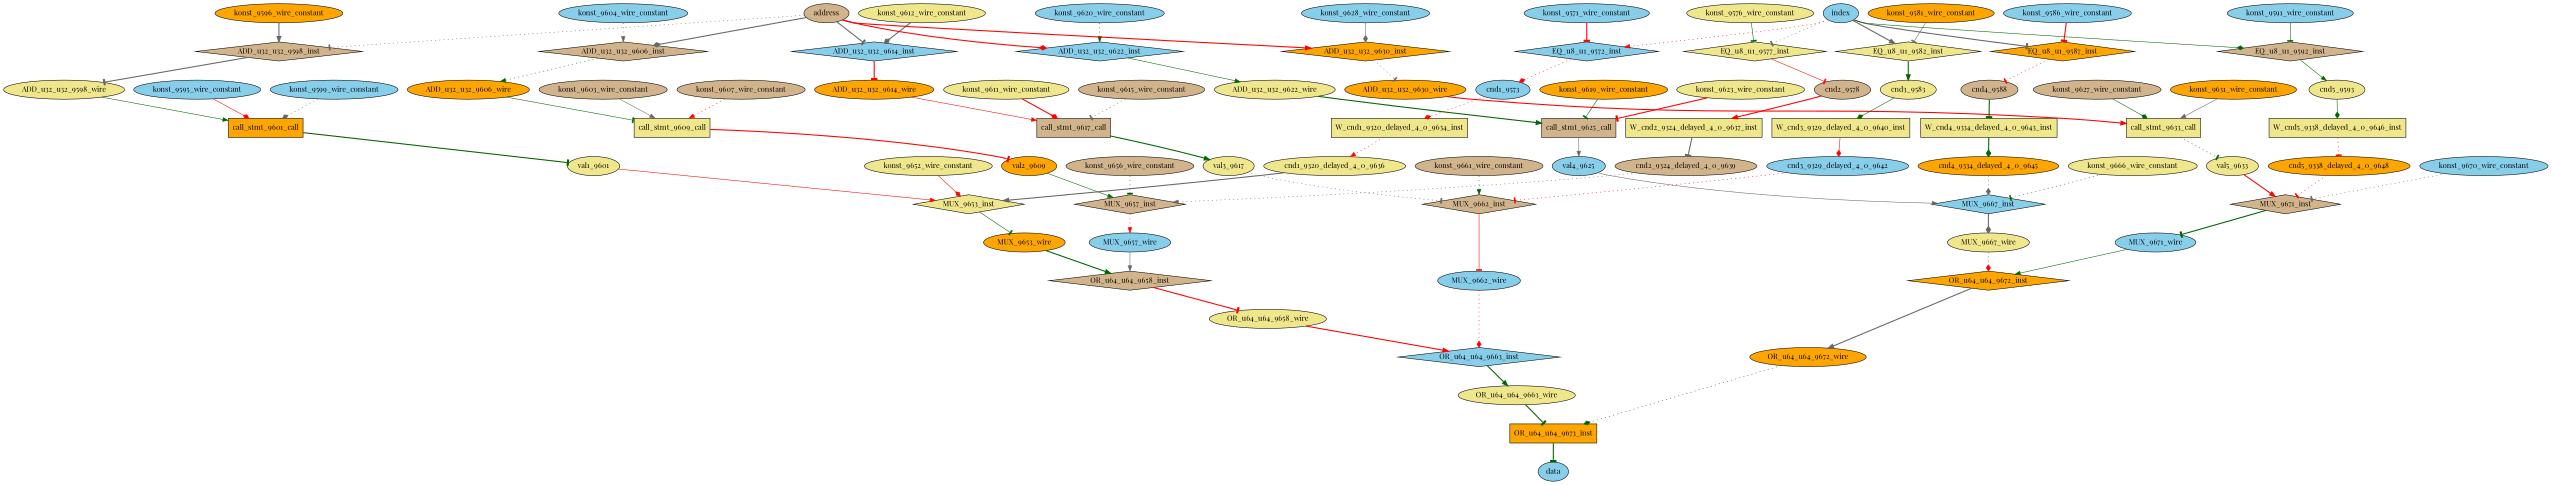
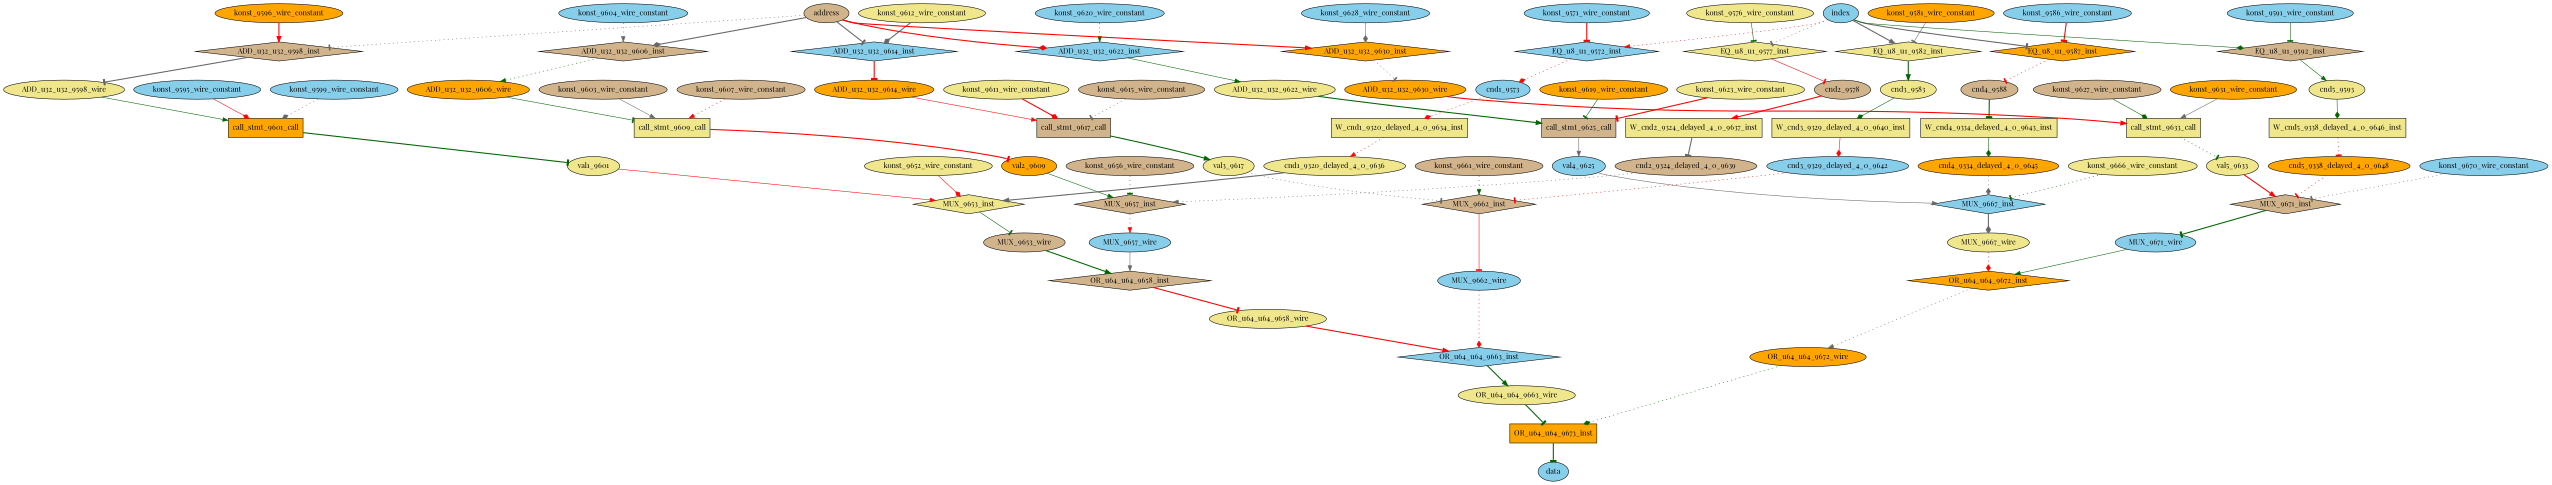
  digraph {
    fontname="Playfair Display"
    node [fillcolor=khaki fontname="Playfair Display" shape=ellipse style=filled]
    edge [arrowhead=tee color=red fontname="Playfair Display" style=bold]
    call_stmt_9601_call [fillcolor=orange shape=rectangle]
    ADD_u32_u32_9598_wire
    val1_9601
    ADD_u32_u32_9606_wire [fillcolor=orange]
    call_stmt_9609_call [shape=rectangle]
    val2_9609 [fillcolor=orange]
    ADD_u32_u32_9614_wire [fillcolor=orange]
    call_stmt_9617_call [fillcolor=tan shape=rectangle]
    val3_9617
    call_stmt_9625_call [fillcolor=tan shape=rectangle]
    ADD_u32_u32_9622_wire
    val4_9625 [fillcolor=skyblue]
    ADD_u32_u32_9630_wire [fillcolor=orange]
    call_stmt_9633_call [shape=rectangle]
    val5_9633
-   MUX_9653_wire [fillcolor=orange]
+   MUX_9653_wire [fillcolor=tan]
    OR_u64_u64_9658_inst [fillcolor=tan shape=diamond]
    OR_u64_u64_9658_wire
    MUX_9657_wire [fillcolor=skyblue]
    MUX_9662_wire [fillcolor=skyblue]
    OR_u64_u64_9663_inst [fillcolor=skyblue shape=diamond]
    OR_u64_u64_9663_wire
    OR_u64_u64_9672_inst [fillcolor=orange shape=diamond]
    MUX_9667_wire
    OR_u64_u64_9672_wire [fillcolor=orange]
    MUX_9671_wire [fillcolor=skyblue]
    OR_u64_u64_9673_inst [fillcolor=orange shape=rectangle]
    data [fillcolor=skyblue shape=""]
    MUX_9653_inst [shape=diamond]
    cnd1_9320_delayed_4_0_9636
    cnd1_9573 [fillcolor=skyblue]
    W_cnd1_9320_delayed_4_0_9634_inst [shape=rectangle]
    cnd2_9324_delayed_4_0_9639 [fillcolor=tan]
    MUX_9657_inst [fillcolor=tan shape=diamond]
    cnd2_9578 [fillcolor=tan]
    W_cnd2_9324_delayed_4_0_9637_inst [shape=rectangle]
    cnd3_9329_delayed_4_0_9642 [fillcolor=skyblue]
    MUX_9662_inst [fillcolor=tan shape=diamond]
    W_cnd3_9329_delayed_4_0_9640_inst [shape=rectangle]
    cnd3_9583
    cnd4_9334_delayed_4_0_9645 [fillcolor=orange]
    MUX_9667_inst [fillcolor=skyblue shape=diamond]
    cnd4_9588 [fillcolor=tan]
    W_cnd4_9334_delayed_4_0_9643_inst [shape=rectangle]
    cnd5_9338_delayed_4_0_9648 [fillcolor=orange]
    MUX_9671_inst [fillcolor=tan shape=diamond]
    W_cnd5_9338_delayed_4_0_9646_inst [shape=rectangle]
    cnd5_9593
    konst_9571_wire_constant [fillcolor=skyblue]
    EQ_u8_u1_9572_inst [fillcolor=skyblue shape=diamond]
    EQ_u8_u1_9577_inst [shape=diamond]
    konst_9576_wire_constant
    konst_9581_wire_constant [fillcolor=orange]
    EQ_u8_u1_9582_inst [shape=diamond]
    konst_9586_wire_constant [fillcolor=skyblue]
    EQ_u8_u1_9587_inst [fillcolor=orange shape=diamond]
    konst_9591_wire_constant [fillcolor=skyblue]
    EQ_u8_u1_9592_inst [fillcolor=tan shape=diamond]
    konst_9595_wire_constant [fillcolor=skyblue]
    konst_9596_wire_constant [fillcolor=orange]
    ADD_u32_u32_9598_inst [fillcolor=tan shape=diamond]
    konst_9599_wire_constant [fillcolor=skyblue]
    konst_9603_wire_constant [fillcolor=tan]
    konst_9604_wire_constant [fillcolor=skyblue]
    ADD_u32_u32_9606_inst [fillcolor=tan shape=diamond]
    konst_9607_wire_constant [fillcolor=tan]
    konst_9611_wire_constant
    ADD_u32_u32_9614_inst [fillcolor=skyblue shape=diamond]
    konst_9612_wire_constant
    konst_9615_wire_constant [fillcolor=tan]
    konst_9619_wire_constant [fillcolor=orange]
    konst_9620_wire_constant [fillcolor=skyblue]
    ADD_u32_u32_9622_inst [fillcolor=skyblue shape=diamond]
    konst_9623_wire_constant
    konst_9627_wire_constant [fillcolor=tan]
    konst_9628_wire_constant [fillcolor=skyblue]
    ADD_u32_u32_9630_inst [fillcolor=orange shape=diamond]
    konst_9631_wire_constant [fillcolor=orange]
    konst_9652_wire_constant
    konst_9656_wire_constant [fillcolor=tan]
    konst_9661_wire_constant [fillcolor=tan]
    konst_9666_wire_constant
    konst_9670_wire_constant [fillcolor=skyblue]
    address [fillcolor=tan shape=""]
    index [fillcolor=skyblue shape=""]
    call_stmt_9601_call -> val1_9601 [color=darkgreen]
    ADD_u32_u32_9598_wire -> call_stmt_9601_call [arrowhead=normal color=darkgreen style=solid]
    val1_9601 -> MUX_9653_inst [arrowhead=normal style=solid]
    ADD_u32_u32_9606_wire -> call_stmt_9609_call [color=darkgreen style=solid]
    call_stmt_9609_call -> val2_9609
    val2_9609 -> MUX_9657_inst [arrowhead=normal color=darkgreen style=solid]
    ADD_u32_u32_9614_wire -> call_stmt_9617_call [arrowhead=normal style=solid]
    call_stmt_9617_call -> val3_9617 [arrowhead=normal color=darkgreen]
    val3_9617 -> MUX_9662_inst [color=gray40 style=dotted]
    call_stmt_9625_call -> val4_9625 [arrowhead=normal color=gray40 style=solid]
    ADD_u32_u32_9622_wire -> call_stmt_9625_call [arrowhead=normal color=darkgreen]
    val4_9625 -> MUX_9667_inst [arrowhead=normal color=gray40 style=solid]
    ADD_u32_u32_9630_wire -> call_stmt_9633_call [arrowhead=normal]
    call_stmt_9633_call -> val5_9633 [color=darkgreen style=dotted]
    val5_9633 -> MUX_9671_inst [arrowhead=normal]
    MUX_9653_wire -> OR_u64_u64_9658_inst [arrowhead=normal color=darkgreen]
    OR_u64_u64_9658_inst -> OR_u64_u64_9658_wire
    OR_u64_u64_9658_wire -> OR_u64_u64_9663_inst [arrowhead=normal]
    MUX_9657_wire -> OR_u64_u64_9658_inst [arrowhead=normal color=gray40 style=solid]
    MUX_9662_wire -> OR_u64_u64_9663_inst [arrowhead=diamond style=dotted]
    OR_u64_u64_9663_inst -> OR_u64_u64_9663_wire [arrowhead=normal color=darkgreen]
    OR_u64_u64_9663_wire -> OR_u64_u64_9673_inst [color=darkgreen]
-   OR_u64_u64_9672_inst -> OR_u64_u64_9672_wire [arrowhead=normal color=gray40]
+   OR_u64_u64_9672_inst -> OR_u64_u64_9672_wire [arrowhead=normal color=gray40 style=dotted]
    MUX_9667_wire -> OR_u64_u64_9672_inst [arrowhead=diamond style=dotted]
    OR_u64_u64_9672_wire -> OR_u64_u64_9673_inst [arrowhead=diamond color=darkgreen style=dotted]
    MUX_9671_wire -> OR_u64_u64_9672_inst [arrowhead=normal color=darkgreen style=solid]
    OR_u64_u64_9673_inst -> data [color=darkgreen]
    MUX_9653_inst -> MUX_9653_wire [color=darkgreen style=solid]
    cnd1_9320_delayed_4_0_9636 -> MUX_9653_inst [arrowhead=normal color=gray40]
    cnd1_9573 -> W_cnd1_9320_delayed_4_0_9634_inst [arrowhead=diamond style=dotted]
    W_cnd1_9320_delayed_4_0_9634_inst -> cnd1_9320_delayed_4_0_9636 [arrowhead=normal style=dotted]
    cnd2_9324_delayed_4_0_9639 -> MUX_9657_inst [arrowhead=normal color=gray40 style=dotted]
    MUX_9657_inst -> MUX_9657_wire [arrowhead=normal style=dotted]
    cnd2_9578 -> W_cnd2_9324_delayed_4_0_9637_inst [arrowhead=normal]
    W_cnd2_9324_delayed_4_0_9637_inst -> cnd2_9324_delayed_4_0_9639 [color=gray40]
    cnd3_9329_delayed_4_0_9642 -> MUX_9662_inst [style=dotted]
    MUX_9662_inst -> MUX_9662_wire [style=solid]
    W_cnd3_9329_delayed_4_0_9640_inst -> cnd3_9329_delayed_4_0_9642 [arrowhead=diamond style=solid]
    cnd3_9583 -> W_cnd3_9329_delayed_4_0_9640_inst [arrowhead=diamond color=darkgreen style=solid]
    cnd4_9334_delayed_4_0_9645 -> MUX_9667_inst [arrowhead=diamond color=gray40 style=dotted]
    MUX_9667_inst -> MUX_9667_wire [arrowhead=diamond color=gray40]
    cnd4_9588 -> W_cnd4_9334_delayed_4_0_9643_inst [color=darkgreen]
-   W_cnd4_9334_delayed_4_0_9643_inst -> cnd4_9334_delayed_4_0_9645 [arrowhead=diamond color=darkgreen]
+   W_cnd4_9334_delayed_4_0_9643_inst -> cnd4_9334_delayed_4_0_9645 [arrowhead=diamond color=darkgreen style=solid]
    cnd5_9338_delayed_4_0_9648 -> MUX_9671_inst [style=dotted]
    MUX_9671_inst -> MUX_9671_wire [color=darkgreen]
    W_cnd5_9338_delayed_4_0_9646_inst -> cnd5_9338_delayed_4_0_9648 [style=dotted]
    cnd5_9593 -> W_cnd5_9338_delayed_4_0_9646_inst [arrowhead=diamond color=darkgreen style=solid]
    konst_9571_wire_constant -> EQ_u8_u1_9572_inst
    EQ_u8_u1_9572_inst -> cnd1_9573 [arrowhead=diamond style=dotted]
    EQ_u8_u1_9577_inst -> cnd2_9578 [style=solid]
    konst_9576_wire_constant -> EQ_u8_u1_9577_inst [color=darkgreen style=solid]
    konst_9581_wire_constant -> EQ_u8_u1_9582_inst [color=gray40 style=solid]
    EQ_u8_u1_9582_inst -> cnd3_9583 [arrowhead=normal color=darkgreen]
    konst_9586_wire_constant -> EQ_u8_u1_9587_inst
    EQ_u8_u1_9587_inst -> cnd4_9588 [style=dotted]
    konst_9591_wire_constant -> EQ_u8_u1_9592_inst [color=darkgreen style=solid]
    EQ_u8_u1_9592_inst -> cnd5_9593 [arrowhead=normal color=darkgreen style=solid]
    konst_9595_wire_constant -> call_stmt_9601_call [arrowhead=diamond style=solid]
-   konst_9596_wire_constant -> ADD_u32_u32_9598_inst [arrowhead=normal color=gray40]
+   konst_9596_wire_constant -> ADD_u32_u32_9598_inst [arrowhead=normal]
    ADD_u32_u32_9598_inst -> ADD_u32_u32_9598_wire [color=gray40]
    konst_9599_wire_constant -> call_stmt_9601_call [arrowhead=diamond color=gray40 style=dotted]
    konst_9603_wire_constant -> call_stmt_9609_call [arrowhead=normal color=gray40 style=solid]
    konst_9604_wire_constant -> ADD_u32_u32_9606_inst [arrowhead=normal color=gray40 style=dotted]
    ADD_u32_u32_9606_inst -> ADD_u32_u32_9606_wire [arrowhead=normal color=darkgreen style=dotted]
    konst_9607_wire_constant -> call_stmt_9609_call [arrowhead=normal style=dotted]
    konst_9611_wire_constant -> call_stmt_9617_call [arrowhead=diamond]
    ADD_u32_u32_9614_inst -> ADD_u32_u32_9614_wire
    konst_9612_wire_constant -> ADD_u32_u32_9614_inst [arrowhead=diamond color=gray40]
    konst_9615_wire_constant -> call_stmt_9617_call [color=gray40 style=dotted]
    konst_9619_wire_constant -> call_stmt_9625_call [color=darkgreen style=solid]
    konst_9620_wire_constant -> ADD_u32_u32_9622_inst [arrowhead=normal color=darkgreen style=dotted]
    ADD_u32_u32_9622_inst -> ADD_u32_u32_9622_wire [arrowhead=normal color=darkgreen style=solid]
    konst_9623_wire_constant -> call_stmt_9625_call
    konst_9627_wire_constant -> call_stmt_9633_call [arrowhead=diamond color=darkgreen style=solid]
    konst_9628_wire_constant -> ADD_u32_u32_9630_inst [arrowhead=diamond color=gray40 style=solid]
    ADD_u32_u32_9630_inst -> ADD_u32_u32_9630_wire [color=gray40 style=dotted]
    konst_9631_wire_constant -> call_stmt_9633_call [arrowhead=normal color=gray40 style=solid]
    konst_9652_wire_constant -> MUX_9653_inst [arrowhead=diamond style=solid]
    konst_9656_wire_constant -> MUX_9657_inst [color=darkgreen style=dotted]
    konst_9661_wire_constant -> MUX_9662_inst [arrowhead=normal color=darkgreen style=dotted]
    konst_9666_wire_constant -> MUX_9667_inst [color=darkgreen style=dotted]
    konst_9670_wire_constant -> MUX_9671_inst [color=gray40 style=dotted]
    address -> ADD_u32_u32_9598_inst [color=gray40 style=dotted]
    address -> ADD_u32_u32_9606_inst [arrowhead=diamond color=gray40]
    address -> ADD_u32_u32_9614_inst [color=gray40]
    address -> ADD_u32_u32_9622_inst [arrowhead=diamond]
    address -> ADD_u32_u32_9630_inst [arrowhead=normal]
    index -> EQ_u8_u1_9572_inst [arrowhead=normal style=dotted]
    index -> EQ_u8_u1_9577_inst [color=gray40 style=dotted]
    index -> EQ_u8_u1_9582_inst [arrowhead=normal color=gray40]
    index -> EQ_u8_u1_9587_inst [color=gray40]
    index -> EQ_u8_u1_9592_inst [arrowhead=diamond color=darkgreen style=solid]
  }
